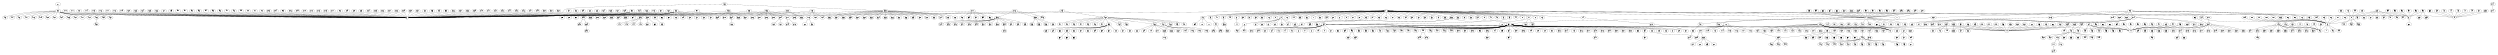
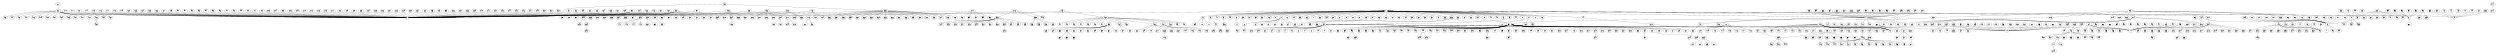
  strict graph {
    "edge"="{}"
    file="/Users/felicedeluca/Developer/UofA/mlgd/pipeline/impred/tmp_workspace/eucore/set2/layers/EUcore_Layer_8_drawing_improved.dot"
    fontname="DejaVu Serif"
    "graph"="{'file': '/Users/felicedeluca/Developer/UofA/mlgd/pipeline/impred/tmp_workspace/eucore/set2/layers/EUcore_Layer_8_drawing_improved.dot'}"
    "node"="{'height': '', 'level': '', 'pos': '', 'width': ''}"
    node [fontname="DejaVu Serif" level=5]
    edge [fontname="DejaVu Serif"]
    1 [height=0.05 level=1 width=0.05]
    10
    11 [height=0.05 level=1 width=0.05]
    12
    13
    14 [height=0.05 level=1 width=0.05]
    15 [height=0.05 level=1 width=0.05]
    16 [level=2]
    17 [height=0.05 level=1 width=0.05]
    18
    19 [level=2]
    2 [height=0.05 level=1 width=0.05]
    20 [height=0.05 level=1 width=0.05]
    21 [level=2]
    22 [level=4]
    23 [height=0.05 level=1 width=0.05]
    24 [level=2]
    25 [level=2]
    26 [level=2]
    27 [level=2]
    28 [height=0.05 level=1 width=0.05]
    29 [level=2]
    3 [height=0.05 level=1 width=0.05]
    30 [height=0.05 level=1 width=0.05]
    31 [level=2]
    32 [height=0.05 level=1 width=0.05]
    33
    34
    35 [height=0.05 level=1 width=0.05]
    36 [height=0.05 level=1 width=0.05]
    37 [height=0.05 level=1 width=0.05]
    38
    39
    4 [height=0.05 level=1 width=0.05]
    40 [level=3]
    41 [height=0.05 level=1 width=0.05]
    42 [height=0.05 level=1 width=0.05]
    43 [height=0.05 level=1 width=0.05]
    44 [height=0.05 level=1 width=0.05]
    45 [height=0.05 level=1 width=0.05]
    46 [height=0.05 level=1 width=0.05]
    47 [level=2]
    48 [height=0.05 level=1 width=0.05]
    49 [level=3]
    5 [level=2]
    50 [height=0.05 level=1 width=0.05]
    51 [height=0.05 level=1 width=0.05]
    52 [height=0.05 level=1 width=0.05]
    53 [level=4]
    54 [height=0.05 level=1 width=0.05]
    55 [height=0.05 level=1 width=0.05]
    56 [level=2]
    57 [level=2]
    58 [level=3]
    59 [height=0.05 level=1 width=0.05]
    6 [height=0.05 level=1 width=0.05]
    60 [level=3]
    7 [level=3]
    8 [level=4]
    9 [height=0.05 level=1 width=0.05]
    768
    769 [level=4]
    770
    610
    809
    810
    811
    61 [level=2]
    62
    63 [height=0.05 level=1 width=0.05]
    64 [level=3]
    65 [level=2]
    66 [height=0.05 level=1 width=0.05]
    67 [height=0.05 level=1 width=0.05]
    68 [height=0.05 level=1 width=0.05]
    377 [level=2]
    400 [height=0.05 level=1 width=0.05]
    401 [level=2]
    402 [level=4]
    403
    405 [level=2]
    407 [level=2]
    408
    410 [level=4]
    69 [height=0.05 level=1 width=0.05]
    694 [level=2]
    558 [level=4]
    577 [level=4]
    95 [height=0.05 level=1 width=0.05]
    600
    611
    941
    981
    378 [level=4]
    379 [level=2]
    673
    83 [height=0.05 level=1 width=0.05]
    72 [height=0.05 level=1 width=0.05]
    70 [height=0.05 level=1 width=0.05]
    71 [height=0.05 level=1 width=0.05]
    73 [level=2]
    74 [level=3]
    75 [height=0.05 level=1 width=0.05]
    76 [level=2]
    77 [height=0.05 level=1 width=0.05]
    78
    79 [height=0.05 level=1 width=0.05]
    80 [level=2]
    81 [level=4]
    82 [level=2]
    84
    695 [level=2]
    696
    562
    96 [height=0.05 level=1 width=0.05]
    97
    98 [height=0.05 level=1 width=0.05]
    99 [height=0.05 level=1 width=0.05]
    100
    101 [level=2]
    102 [level=4]
    103 [height=0.05 level=1 width=0.05]
    104 [height=0.05 level=1 width=0.05]
    105
    106 [level=4]
    107
    108 [level=2]
    109 [height=0.05 level=1 width=0.05]
    110 [level=4]
    111 [height=0.05 level=1 width=0.05]
    112 [height=0.05 level=1 width=0.05]
    113 [height=0.05 level=1 width=0.05]
    114 [height=0.05 level=1 width=0.05]
    115 [level=2]
    116
    117
    118
    119
    120 [height=0.05 level=1 width=0.05]
    629 [level=3]
    868 [level=2]
    869 [level=4]
    870
    871 [level=2]
    872 [level=2]
    121 [level=4]
    122 [height=0.05 level=1 width=0.05]
    411 [level=2]
    412 [level=4]
    413 [level=3]
    414 [level=4]
    416
    417 [height=0.05 level=1 width=0.05]
    418
    419
    420
    421
    424
    425
    427 [level=4]
    428 [level=2]
    429 [level=4]
    431 [level=4]
    980
    123 [height=0.05 level=1 width=0.05]
    124
    125 [level=2]
    126 [level=2]
    127
    128 [level=2]
    129 [height=0.05 level=1 width=0.05]
    130
    131 [level=2]
    132
    134 [level=3]
    136 [level=3]
    137 [level=4]
    138 [level=4]
    139 [level=2]
    140
    141
    142
    143 [level=2]
    575
    583 [level=4]
    585
    586
    587
    588 [level=4]
    589
    591 [level=2]
    822
    443 [level=2]
    889 [level=3]
    445 [level=4]
    446
    448
    449
    450 [level=4]
    451 [level=4]
    452
    453 [level=2]
    454
    455
    456
+   457 [level=4]
    458
    915 [level=3]
    979
    986
    145 [level=2]
    344 [level=2]
    345
    346 [level=4]
    347
    348 [level=3]
    350
    351
    352
    353
    798
    146 [level=4]
    532 [level=4]
    147 [level=2]
    148 [level=4]
    149
    150
    151 [height=0.05 level=1 width=0.05]
    152 [height=0.05 level=1 width=0.05]
    299 [height=0.05 level=1 width=0.05]
    300
    301 [level=2]
    302 [level=2]
    689 [level=4]
    690
    692
    153 [height=0.05 level=1 width=0.05]
    324
    325 [height=0.05 level=1 width=0.05]
    326
    327
    328 [level=3]
    329 [level=2]
    330 [level=2]
    331 [level=2]
    332 [level=4]
    333 [level=3]
    334 [level=4]
    335 [height=0.05 level=1 width=0.05]
    740
    741
    742
    744
    154
    535
    155 [level=2]
    564 [level=4]
    565
    567 [level=4]
    569 [level=4]
    570
    788
    156 [level=2]
    602
    604 [level=2]
    605
    606
    607
    608 [level=2]
    781
    782
    157
    158
    159
    160 [height=0.05 level=1 width=0.05]
    718
    720
    724
    758
    760
    162
    163 [level=3]
    164 [level=2]
    165 [level=4]
    167 [level=4]
    168 [height=0.05 level=1 width=0.05]
    802
    169 [level=2]
    170
    171 [level=2]
    172 [level=2]
    173 [level=2]
    860
    174 [height=0.05 level=1 width=0.05]
    175 [level=2]
    176 [level=4]
    177
    178 [level=4]
    179 [level=2]
    180
    181 [height=0.05 level=1 width=0.05]
    380 [height=0.05 level=1 width=0.05]
    381 [height=0.05 level=1 width=0.05]
    382 [level=3]
    182 [height=0.05 level=1 width=0.05]
    342 [level=2]
    343 [level=2]
    183 [level=3]
    184 [level=2]
    185 [level=2]
    186 [level=2]
    187 [height=0.05 level=1 width=0.05]
    188 [height=0.05 level=1 width=0.05]
    355 [level=2]
    356
    357 [level=4]
    358 [level=4]
    359
    360 [level=2]
    362 [level=4]
    363
    364 [level=4]
    365
    366
    367 [level=2]
    368
    369 [level=2]
    370 [level=3]
    372
    373
    374 [level=2]
    375
    376 [level=2]
    189 [level=2]
    190
    191 [level=2]
    192 [level=2]
    193 [level=2]
    194 [level=2]
    195
    196 [level=2]
    197
    198 [level=2]
    199 [level=2]
    200
    201 [level=4]
    202
    203 [level=2]
    204 [level=3]
    205 [height=0.05 level=1 width=0.05]
    206 [level=2]
    207 [level=4]
    757
    208
    677
    678
    679
    209 [level=3]
    210 [height=0.05 level=1 width=0.05]
    211
    841
    899
    966
    967
    969
    212
    213 [level=2]
    214
    874
    215
    216 [height=0.05 level=1 width=0.05]
    536 [height=0.05 level=1 width=0.05]
    552 [level=4]
    943
    537 [level=4]
    538
    539 [level=2]
    541 [level=3]
    542 [level=2]
    543 [level=4]
    544 [height=0.05 level=1 width=0.05]
    545 [level=2]
    546 [level=3]
    547 [level=3]
    548 [level=2]
    549
    551
    553
    555
    556 [level=4]
    557
    815
    217
    218 [height=0.05 level=1 width=0.05]
    219 [level=2]
    220
    222
    836
    223
    224 [height=0.05 level=1 width=0.05]
    225
    226
    227 [level=4]
    228 [level=2]
    229
    230 [level=2]
    231 [level=2]
    232 [height=0.05 level=1 width=0.05]
    233
    234
    235 [level=4]
    236 [height=0.05 level=1 width=0.05]
    237 [level=3]
    238
    239 [level=2]
    240 [level=4]
    241 [level=4]
    242
    243 [level=2]
    244 [level=3]
    245 [level=4]
    246
    247 [level=3]
    248 [height=0.05 level=1 width=0.05]
    462 [level=2]
    463 [level=2]
    464 [level=3]
    465 [level=4]
    466 [level=4]
    467 [level=3]
    468
    469
    470
    471 [level=2]
    472
    473 [level=2]
    474 [level=2]
    475
    476
    477 [level=3]
    615 [level=3]
    616
    617 [level=2]
    618
    619
    620 [level=4]
    621 [level=4]
    622
    623
    624
    626
    631 [level=3]
    632 [level=3]
    665 [level=4]
    666
    667
    668
    669
    670
    671
    702
    703
    704
    706
    249 [level=2]
    250
    251 [level=3]
    252 [level=2]
    254 [level=2]
    478 [level=2]
    479 [level=4]
    482 [level=4]
    255 [level=2]
    633 [level=2]
    256 [level=2]
    257 [height=0.05 level=1 width=0.05]
    736
    737
    258 [height=0.05 level=1 width=0.05]
    259 [level=2]
    779
    260 [level=2]
    261 [level=2]
    262 [height=0.05 level=1 width=0.05]
    263
    264 [level=2]
    265 [level=2]
    461 [level=2]
    715 [level=3]
    830 [level=2]
    833 [level=4]
    875 [level=3]
    944
    948
    949 [level=2]
    950 [level=4]
    951 [level=4]
    716
    717
    266 [level=4]
    267 [height=0.05 level=1 width=0.05]
    268
    269
    270
    271 [level=2]
    272 [level=2]
    273 [height=0.05 level=1 width=0.05]
    274 [level=2]
    275 [level=2]
    276 [level=2]
    277 [height=0.05 level=1 width=0.05]
    278
    279 [level=2]
    280
    281 [height=0.05 level=1 width=0.05]
    282 [level=4]
    283 [height=0.05 level=1 width=0.05]
    306 [level=2]
    307 [level=2]
    308 [level=4]
    309 [level=4]
    310 [level=3]
    311 [level=4]
    563
    304 [height=0.05 level=1 width=0.05]
    337 [height=0.05 level=1 width=0.05]
    655
    656
    313 [height=0.05 level=1 width=0.05]
    314 [level=2]
    315
    316
    317 [level=4]
    318
    319 [level=2]
    320 [level=4]
    321
    322 [level=4]
    323 [level=2]
    340 [level=3]
    483 [level=2]
    484 [level=4]
    485
    486 [level=2]
    487 [height=0.05 level=1 width=0.05]
    488 [level=2]
    489 [level=4]
    490 [level=4]
    491
    492 [height=0.05 level=1 width=0.05]
    493 [level=2]
    494 [height=0.05 level=1 width=0.05]
    496
    497 [level=2]
    498
    499 [level=2]
    500 [level=3]
    501
    502 [height=0.05 level=1 width=0.05]
    503 [height=0.05 level=1 width=0.05]
    504 [height=0.05 level=1 width=0.05]
    505 [level=4]
    506 [height=0.05 level=1 width=0.05]
    507 [height=0.05 level=1 width=0.05]
    508 [level=4]
    509 [height=0.05 level=1 width=0.05]
    510
    511
    512 [level=2]
    513 [height=0.05 level=1 width=0.05]
    514 [level=2]
    515 [height=0.05 level=1 width=0.05]
    516 [height=0.05 level=1 width=0.05]
    517 [level=2]
    518 [level=2]
    519 [level=2]
    520
    521 [level=4]
    522 [height=0.05 level=1 width=0.05]
    523
    524
    525 [level=2]
    526
    527
    528 [level=2]
    529
    684
    686
    341 [level=3]
    751
    837
    839
    848
    849
    581
    984
    284 [height=0.05 level=1 width=0.05]
    433
    434 [level=4]
    435
    436
    438
    439
    285 [level=4]
    609
    286 [level=4]
    288 [level=3]
    289
    290
    291
    292 [level=3]
    293 [level=3]
    294 [level=2]
    893
    295
    296 [height=0.05 level=1 width=0.05]
    863 [level=2]
    975 [level=2]
    297
    298
    303
    336 [level=2]
    338 [level=2]
    339 [level=2]
    383
    384
    386
    387 [height=0.05 level=1 width=0.05]
    388 [level=2]
    389 [height=0.05 level=1 width=0.05]
    390 [level=2]
    391
    392
    393
    394 [height=0.05 level=1 width=0.05]
    395
    396 [level=4]
    397 [level=3]
    398 [level=2]
    399 [level=2]
    674
    459
    460
    819
    681
    682 [level=4]
    683 [level=3]
    776
    592 [level=4]
    657
    659 [level=4]
    595
    596
    597 [level=2]
    598 [level=4]
    599 [level=2]
    601 [level=3]
    628 [level=3]
    635
    640
    642
    644
    645
    647
    649 [level=4]
    651
    652 [level=4]
    660 [level=4]
    661 [level=4]
    662
    663
    729
    730
    731
    787
    90 [height=0.05 level=1 width=0.05]
    699
    947 [level=3]
    954 [height=0.05 level=1 width=0.05]
    955
    707 [level=4]
    708
    709
    713
    714
    725
    755
    85 [height=0.05 level=1 width=0.05]
    86 [level=2]
    87
    88 [height=0.05 level=1 width=0.05]
    89 [level=3]
    91
    92 [height=0.05 level=1 width=0.05]
    93 [height=0.05 level=1 width=0.05]
    94 [height=0.05 level=1 width=0.05]
    862
    873
    886 [level=3]
    1 -- 10
    1 -- 11
    1 -- 12
    1 -- 13
    1 -- 14
    1 -- 15
    1 -- 16
    1 -- 17
    1 -- 18
    1 -- 19
    1 -- 2
    1 -- 20
    1 -- 21
    1 -- 22
    1 -- 23
    1 -- 24
    1 -- 25
    1 -- 26
    1 -- 27
    1 -- 28
    1 -- 29
    1 -- 3
    1 -- 30
    1 -- 31
    1 -- 32
    1 -- 33
    1 -- 34
    1 -- 35
    1 -- 36
    1 -- 37
    1 -- 38
    1 -- 39
    1 -- 4
    1 -- 40
    1 -- 41
    1 -- 42
    1 -- 43
    1 -- 44
    1 -- 45
    1 -- 46
    1 -- 47
    1 -- 48
    1 -- 49
    1 -- 5
    1 -- 50
    1 -- 51
    1 -- 52
    1 -- 53
    1 -- 54
    1 -- 55
    1 -- 56
    1 -- 57
    1 -- 58
    1 -- 59
    1 -- 6
    1 -- 60
    1 -- 7
    1 -- 8
    1 -- 9
    11 -- 768
    11 -- 769
    11 -- 770
    14 -- 610
    15 -- 809
    15 -- 810
    15 -- 811
    2 -- 61
    2 -- 62
    2 -- 63
    2 -- 64
    2 -- 65
    2 -- 66
    2 -- 67
    2 -- 68
    23 -- 377
    4 -- 400
    4 -- 401
    4 -- 402
    4 -- 403
    4 -- 405
    4 -- 407
    4 -- 408
    4 -- 410
    45 -- 69
    46 -- 694
    48 -- 558
    5 -- 577
    54 -- 95
    6 -- 600
    610 -- 611
    66 -- 941
    66 -- 981
    377 -- 378
    377 -- 379
    407 -- 673
    69 -- 83
    69 -- 72
    69 -- 70
    69 -- 71
    69 -- 73
    69 -- 74
    69 -- 75
    69 -- 76
    69 -- 77
    69 -- 78
    69 -- 79
    69 -- 80
    69 -- 81
    69 -- 82
    69 -- 84
    694 -- 695
    694 -- 696
    558 -- 562
    95 -- 96
    95 -- 97
    95 -- 98
    95 -- 99
    673 -- 674
    100 -- 95
    101 -- 95
    102 -- 95
    103 -- 95
    104 -- 95
    105 -- 95
    106 -- 95
    107 -- 95
    108 -- 95
    109 -- 95
    110 -- 95
    111 -- 95
    112 -- 83
    112 -- 113
    112 -- 114
    112 -- 115
    112 -- 116
    112 -- 117
    112 -- 118
    112 -- 119
    112 -- 120
    120 -- 629
    120 -- 868
    868 -- 869
    868 -- 870
    868 -- 871
    868 -- 872
    121 -- 122
    122 -- 3
    122 -- 411
    122 -- 412
    122 -- 413
    122 -- 414
    122 -- 416
    122 -- 417
    122 -- 418
    122 -- 419
    122 -- 420
    122 -- 421
    122 -- 424
    122 -- 425
    122 -- 427
    122 -- 428
    122 -- 429
    122 -- 431
    428 -- 980
    123 -- 72
    123 -- 124
    123 -- 125
    123 -- 126
    123 -- 127
    123 -- 128
    123 -- 129
    123 -- 130
    123 -- 131
    123 -- 132
    123 -- 134
    123 -- 136
    123 -- 137
    123 -- 138
    123 -- 139
    123 -- 140
    123 -- 141
    123 -- 142
    123 -- 143
    124 -- 575
    125 -- 583
    125 -- 585
    125 -- 586
    125 -- 587
    125 -- 588
    125 -- 589
    125 -- 591
    128 -- 822
    131 -- 443
    134 -- 889
    443 -- 445
    443 -- 446
    443 -- 448
    443 -- 449
    443 -- 450
    443 -- 451
    443 -- 452
    443 -- 453
    443 -- 454
    443 -- 455
    443 -- 456
+   443 -- 457
    443 -- 458
    889 -- 915
    889 -- 979
    889 -- 986
    145 -- 96
    145 -- 344
    145 -- 345
    145 -- 346
    145 -- 347
    145 -- 348
    145 -- 350
    145 -- 351
    145 -- 352
    145 -- 353
    348 -- 798
    146 -- 96
    146 -- 532
    147 -- 96
    148 -- 96
    149 -- 96
    150 -- 96
    151 -- 96
    152 -- 3
    152 -- 299
    152 -- 300
    152 -- 301
    152 -- 302
    299 -- 689
    299 -- 690
    689 -- 692
    153 -- 3
    153 -- 324
    153 -- 325
    153 -- 326
    153 -- 327
    153 -- 328
    153 -- 329
    153 -- 330
    153 -- 331
    153 -- 332
    153 -- 333
    153 -- 334
    153 -- 335
    325 -- 740
    325 -- 741
    325 -- 742
    325 -- 744
    154 -- 3
    154 -- 535
    155 -- 3
    155 -- 564
    155 -- 565
    155 -- 567
    155 -- 569
    155 -- 570
    564 -- 788
    156 -- 3
    156 -- 602
    156 -- 604
    156 -- 605
    156 -- 606
    156 -- 607
    156 -- 608
    604 -- 781
    604 -- 782
    157 -- 3
    158 -- 3
    159 -- 3
    160 -- 3
    160 -- 718
    160 -- 720
    160 -- 724
    718 -- 758
    718 -- 760
    162 -- 3
    163 -- 3
    164 -- 3
    165 -- 3
    167 -- 3
    168 -- 3
    168 -- 802
    169 -- 3
    170 -- 3
    171 -- 3
    172 -- 3
    173 -- 3
    173 -- 860
    174 -- 3
    175 -- 3
    176 -- 3
    177 -- 3
    178 -- 3
    179 -- 3
    180 -- 3
    181 -- 3
    181 -- 380
    380 -- 381
    380 -- 382
    182 -- 3
    182 -- 342
    342 -- 343
    183 -- 3
    184 -- 3
    185 -- 3
    186 -- 3
    187 -- 3
    188 -- 3
    188 -- 355
    355 -- 3
    355 -- 356
    355 -- 357
    355 -- 358
    355 -- 359
    355 -- 360
    355 -- 362
    355 -- 363
    355 -- 364
    355 -- 365
    355 -- 366
    355 -- 367
    355 -- 368
    355 -- 369
    355 -- 370
    355 -- 372
    355 -- 373
    355 -- 374
    355 -- 375
    355 -- 376
    189 -- 3
    190 -- 3
    191 -- 3
    192 -- 3
    193 -- 3
    194 -- 3
    195 -- 3
    196 -- 3
    197 -- 3
    198 -- 3
    199 -- 3
    200 -- 3
    201 -- 3
    202 -- 3
    203 -- 3
    204 -- 3
    205 -- 3
    206 -- 3
    207 -- 3
    207 -- 757
    208 -- 3
    208 -- 677
    677 -- 678
    677 -- 679
    209 -- 3
    210 -- 3
    211 -- 3
    211 -- 841
    211 -- 899
    211 -- 966
    211 -- 967
    211 -- 969
    212 -- 3
    213 -- 3
    214 -- 874
    215 -- 3
    216 -- 3
    216 -- 536
    216 -- 552
    216 -- 943
    536 -- 537
    536 -- 538
    536 -- 539
    536 -- 541
    536 -- 542
    536 -- 543
    536 -- 544
    536 -- 545
    536 -- 546
    536 -- 547
    536 -- 548
    536 -- 549
    536 -- 551
    552 -- 553
    552 -- 555
    552 -- 556
    552 -- 557
    539 -- 815
    217 -- 3
    218 -- 3
    219 -- 3
    220 -- 3
    222 -- 3
    222 -- 836
    223 -- 3
    224 -- 3
    225 -- 3
    226 -- 3
    227 -- 3
    228 -- 3
    229 -- 3
    230 -- 3
    231 -- 3
    232 -- 3
    233 -- 3
    234 -- 3
    235 -- 3
    236 -- 3
    237 -- 3
    238 -- 3
    239 -- 3
    240 -- 3
    241 -- 3
    242 -- 3
    243 -- 3
    244 -- 3
    245 -- 3
    246 -- 3
    247 -- 3
    248 -- 3
    248 -- 462
    462 -- 463
    462 -- 464
    462 -- 465
    462 -- 466
    462 -- 467
    462 -- 468
    462 -- 469
    462 -- 470
    462 -- 471
    462 -- 472
    462 -- 473
    462 -- 474
    462 -- 475
    462 -- 476
    462 -- 477
    463 -- 615
    463 -- 616
    463 -- 617
    463 -- 618
    463 -- 619
    463 -- 620
    463 -- 621
    463 -- 622
    463 -- 623
    463 -- 624
    463 -- 626
    464 -- 631
    464 -- 632
    466 -- 665
    466 -- 666
    466 -- 667
    466 -- 668
    466 -- 669
    466 -- 670
    466 -- 671
    467 -- 702
    467 -- 703
    467 -- 704
    467 -- 706
    615 -- 681
    615 -- 682
    615 -- 683
    665 -- 776
    249 -- 3
    250 -- 3
    251 -- 3
    252 -- 3
    254 -- 70
    254 -- 478
    254 -- 479
    254 -- 482
    255 -- 70
    255 -- 633
    256 -- 70
    257 -- 70
    257 -- 736
    257 -- 737
    258 -- 70
    259 -- 70
    259 -- 779
    260 -- 70
    261 -- 70
    262 -- 70
    263 -- 70
    264 -- 70
    265 -- 70
    265 -- 461
    461 -- 715
    461 -- 830
    461 -- 833
    461 -- 875
    461 -- 944
    461 -- 948
    461 -- 949
    461 -- 950
    461 -- 951
    715 -- 716
    715 -- 717
    717 -- 819
    266 -- 70
    267 -- 70
    268 -- 70
    269 -- 70
    270 -- 70
    271 -- 70
    272 -- 70
    273 -- 274
    273 -- 275
    273 -- 276
    273 -- 277
    273 -- 278
    273 -- 279
    273 -- 280
    273 -- 281
    273 -- 282
    273 -- 283
    274 -- 306
    274 -- 307
    274 -- 308
    274 -- 309
    274 -- 310
    274 -- 311
    275 -- 563
    277 -- 304
    281 -- 337
    306 -- 655
    306 -- 656
    304 -- 313
    304 -- 314
    304 -- 315
    304 -- 316
    304 -- 317
    304 -- 318
    304 -- 319
    304 -- 320
    304 -- 321
    304 -- 322
    304 -- 323
    337 -- 72
    337 -- 340
    337 -- 483
    337 -- 484
    337 -- 485
    337 -- 486
    337 -- 487
    337 -- 488
    337 -- 489
    337 -- 490
    337 -- 491
    337 -- 492
    337 -- 493
    337 -- 494
    337 -- 496
    337 -- 497
    337 -- 498
    337 -- 499
    337 -- 500
    337 -- 501
    337 -- 502
    337 -- 503
    337 -- 504
    337 -- 505
    337 -- 506
    337 -- 507
    337 -- 508
    337 -- 509
    337 -- 510
    337 -- 511
    337 -- 512
    337 -- 513
    337 -- 514
    337 -- 515
    337 -- 516
    337 -- 517
    337 -- 518
    337 -- 519
    337 -- 520
    337 -- 521
    337 -- 522
    337 -- 523
    337 -- 524
    337 -- 525
    337 -- 526
    337 -- 527
    337 -- 528
    337 -- 529
    314 -- 684
    314 -- 686
    340 -- 341
    484 -- 751
    493 -- 837
    493 -- 839
    494 -- 848
    494 -- 849
    506 -- 581
    524 -- 984
    284 -- 71
    284 -- 433
    284 -- 434
    284 -- 435
    284 -- 436
    284 -- 438
    284 -- 439
    285 -- 71
    285 -- 609
    286 -- 71
    288 -- 71
    289 -- 71
    290 -- 71
    291 -- 71
    292 -- 71
    293 -- 71
    294 -- 71
    294 -- 893
    295 -- 71
    296 -- 71
    296 -- 863
    863 -- 975
    297 -- 71
    298 -- 71
    303 -- 304
    336 -- 337
    336 -- 338
    336 -- 339
    383 -- 4
    384 -- 4
    386 -- 4
    387 -- 4
    388 -- 4
    389 -- 4
    390 -- 4
    391 -- 4
    392 -- 4
    393 -- 4
    394 -- 4
    395 -- 4
    396 -- 4
    397 -- 4
    398 -- 4
    399 -- 4
    459 -- 461
    459 -- 460
    592 -- 6
    592 -- 657
    592 -- 659
    595 -- 6
    596 -- 6
    597 -- 6
    598 -- 6
    599 -- 6
    601 -- 7
    628 -- 629
    635 -- 9
    640 -- 9
    642 -- 9
    644 -- 9
    645 -- 9
    647 -- 9
    649 -- 9
    651 -- 9
    652 -- 9
    660 -- 72
    660 -- 661
    660 -- 662
    660 -- 663
    661 -- 729
    661 -- 730
    661 -- 731
    729 -- 787
    90 -- 947
    90 -- 954
    90 -- 955
    699 -- 90
    707 -- 72
    708 -- 72
    709 -- 72
    713 -- 72
    714 -- 72
    725 -- 90
    755 -- 90
    85 -- 90
    85 -- 86
    85 -- 87
    85 -- 88
    85 -- 89
    85 -- 91
    85 -- 92
    85 -- 93
    85 -- 94
    93 -- 95
    862 -- 863
    873 -- 90
    886 -- 889
  }
